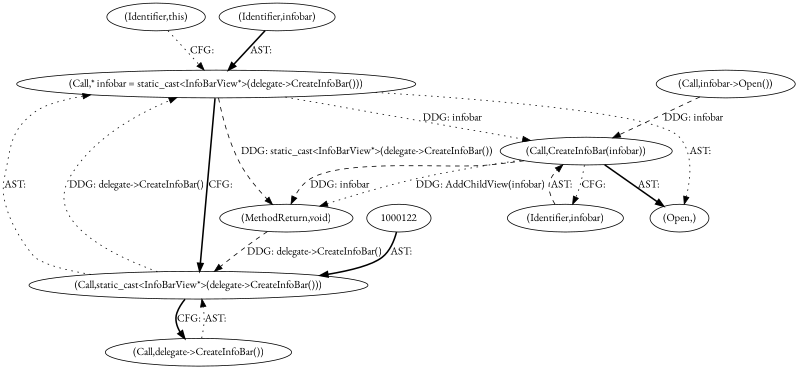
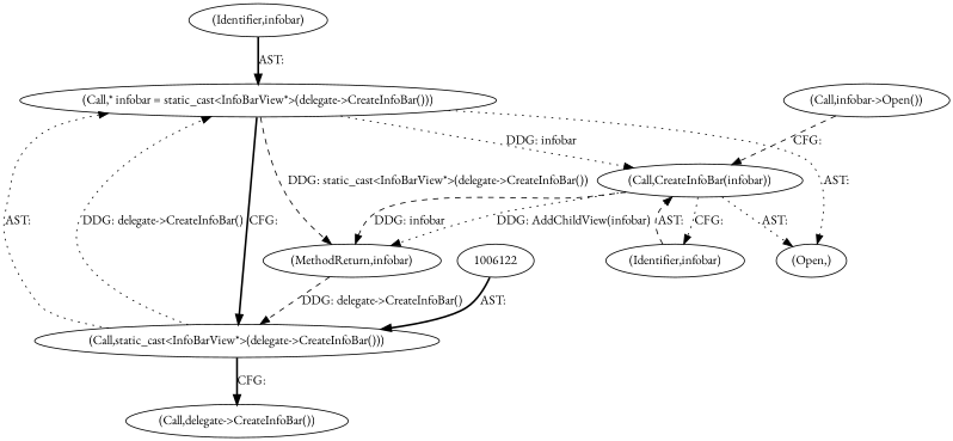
  digraph {
    fontname="EB Garamond"
    node [fontname="EB Garamond"]
    edge [fontname="EB Garamond" style=dotted]
    n1 [label="(Call,* infobar = static_cast<InfoBarView*>(delegate->CreateInfoBar()))"]
    n2 [label="(Call,static_cast<InfoBarView*>(delegate->CreateInfoBar()))"]
    n3 [label="(Call,CreateInfoBar(infobar))"]
-   n4 [label="(MethodReturn,void)"]
+   n4 [label="(MethodReturn,infobar)"]
    n5 [label="(Open,)"]
    n6 [label="(Call,delegate->CreateInfoBar())"]
    n7 [label="(Identifier,infobar)"]
    n8 [label="(Call,infobar->Open())"]
-   n9 [label="(Identifier,this)"]
    n10 [label="(Identifier,infobar)"]
-   1000122
+   1000122 [label=1006122]
    n1 -> n2 [label="CFG: " style=bold]
    n1 -> n3 [label="DDG: infobar"]
    n1 -> n4 [label="DDG: static_cast<InfoBarView*>(delegate->CreateInfoBar())" style=dashed]
    n1 -> n5 [label="AST: "]
    n2 -> n1 [label="AST: "]
    n2 -> n1 [label="DDG: delegate->CreateInfoBar()"]
    n2 -> n6 [label="CFG: " style=bold]
    n3 -> n4 [label="DDG: AddChildView(infobar)"]
    n3 -> n4 [label="DDG: infobar" style=dashed]
-   n3 -> n5 [label="AST: " style=bold]
+   n3 -> n5 [label="AST: "]
    n3 -> n7 [label="CFG: "]
    n4 -> n2 [label="DDG: delegate->CreateInfoBar()" style=dashed]
-   n6 -> n2 [label="AST: "]
    n7 -> n3 [label="AST: " style=dashed]
-   n8 -> n3 [label="DDG: infobar" style=dashed]
-   n9 -> n1 [label="CFG: "]
+   n8 -> n3 [label="CFG: " style=dashed]
    n10 -> n1 [label="AST: " style=bold]
    1000122 -> n2 [label="AST: " style=bold]
  }
